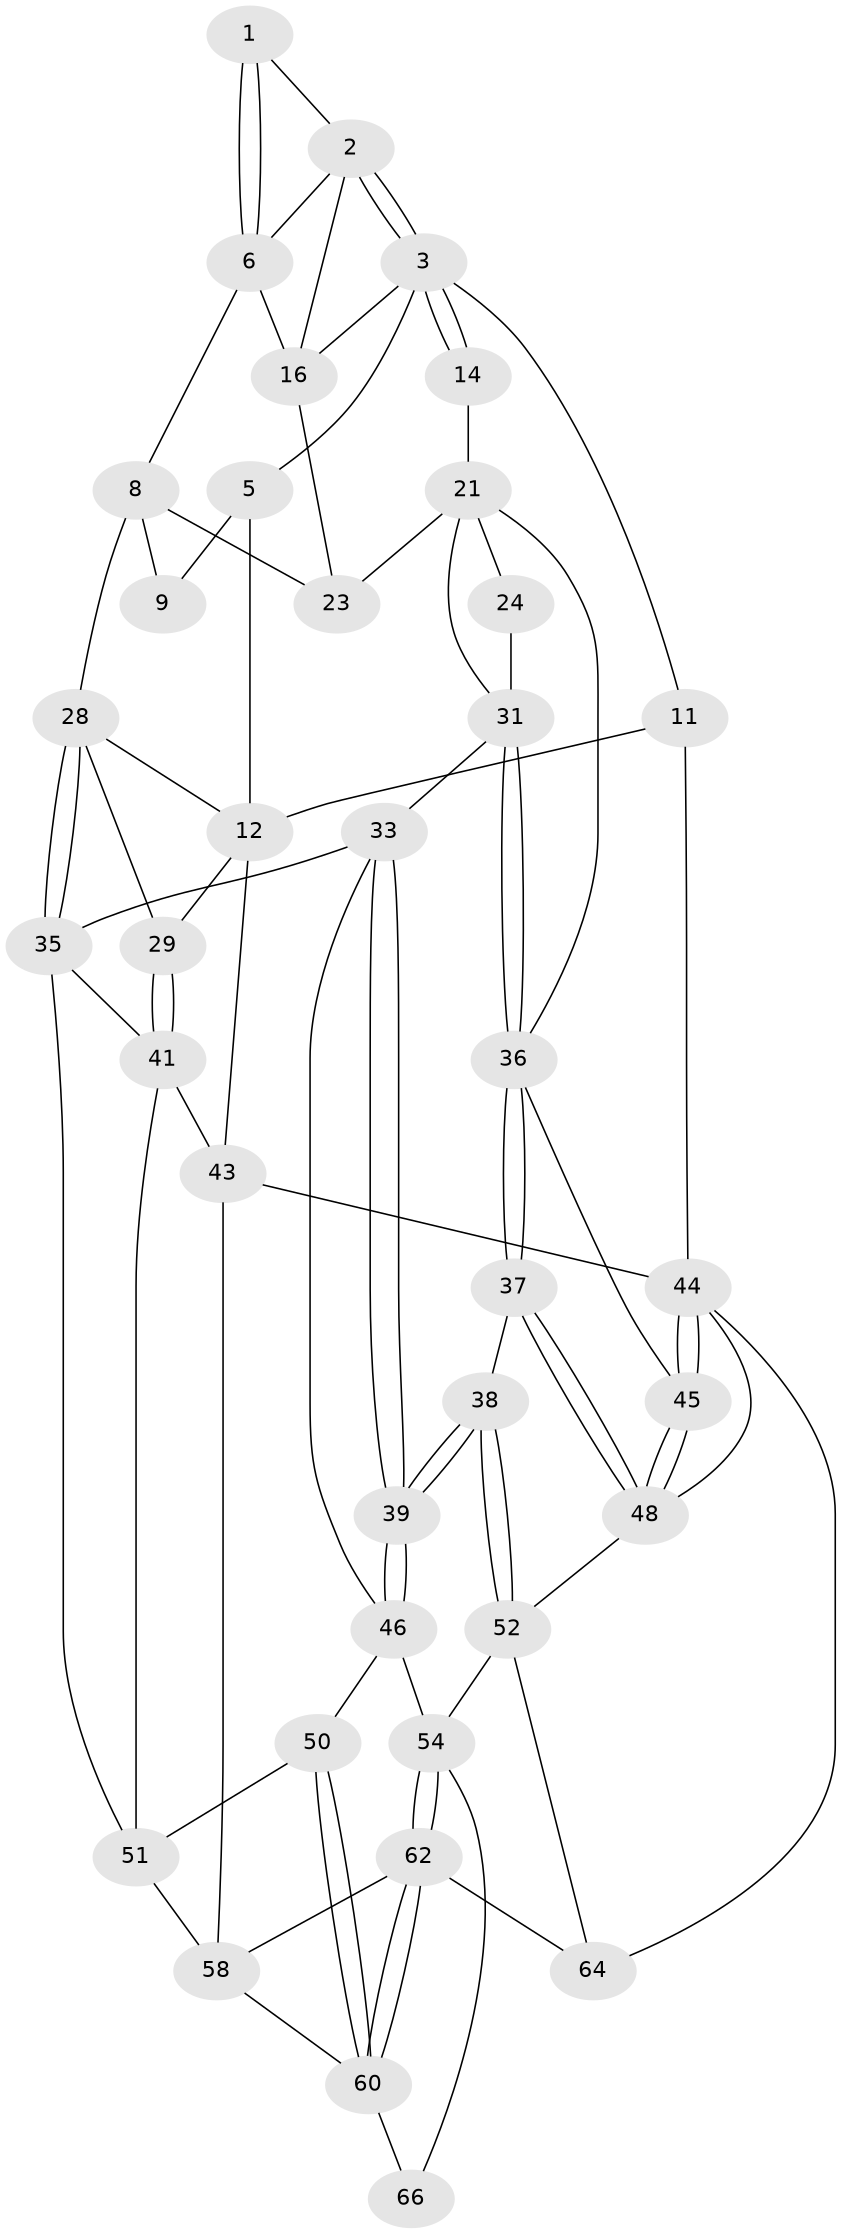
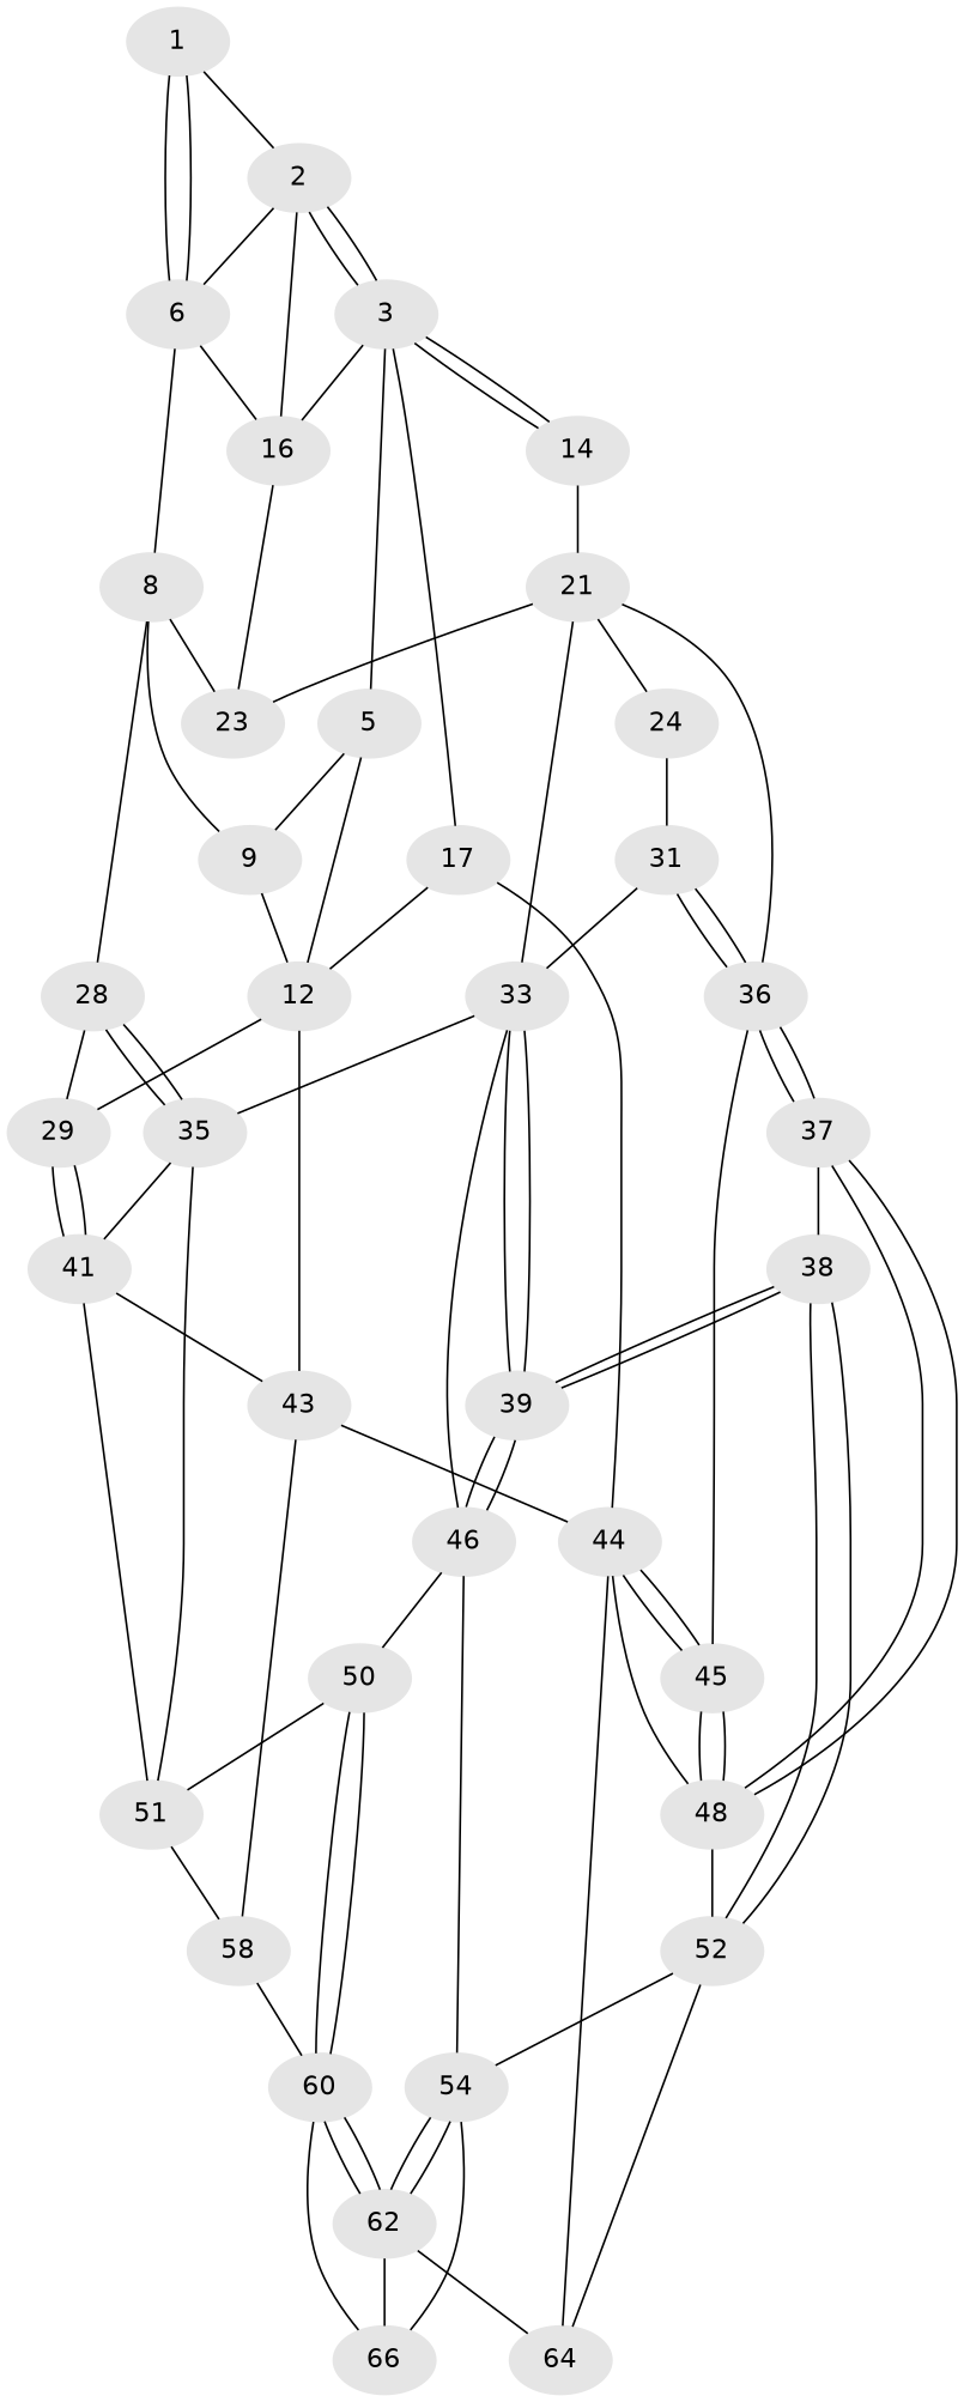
  graph {
    fontname="DejaVu Sans"
    node [color=gray90 fontname="DejaVu Sans" style=filled]
    edge [fontname="DejaVu Sans"]
    2 [super="+13"]
    1
    6 [super="+7"]
    3 [super="+4"]
    16 [super="+17"]
    8 [super="+25"]
    5 [super="+10"]
-   11 [super="+18"]
+   11 [super="+18" label=17]
    14 [super="+15"]
    23
    9 [super="+26"]
    12 [super="+27"]
    44 [super="+63"]
    21 [super="+22"]
    29
    43 [super="+57"]
    28
    35 [super="+47"]
    41 [super="+42"]
    36 [super="+40"]
    37
    45
    48 [super="+56"]
    64
    58 [super="+59"]
    24 [super="+30"]
    31 [super="+32"]
    33 [super="+34"]
    51 [super="+55"]
    39
    46 [super="+49"]
    50
    54
    38
    52 [super="+53"]
    60 [super="+61"]
    62 [super="+65"]
    66
    2 -- 6
    2 -- 3
    2 -- 3
    2 -- 16
    1 -- 2
    1 -- 6
    1 -- 6
    6 -- 16
    6 -- 8
    3 -- 16
    3 -- 5
    3 -- 11
    3 -- 14
    3 -- 14
    16 -- 23
    8 -- 23
    8 -- 9
    8 -- 28
    5 -- 9
    5 -- 12
    11 -- 12
    11 -- 44
    14 -- 21
-   28 -- 12
+   9 -- 12
    12 -- 29
    12 -- 43 [weight=2]
    44 -- 45
    44 -- 45
    44 -- 48
    44 -- 64
    21 -- 23
    21 -- 36
    21 -- 24
-   21 -- 31
+   21 -- 33
    29 -- 41
    29 -- 41
    43 -- 44
    43 -- 58
    28 -- 29
    28 -- 35
    28 -- 35
    35 -- 41
    35 -- 51
    41 -- 43
    41 -- 51
    36 -- 37
    36 -- 37
    36 -- 45
    37 -- 48
    37 -- 48
    37 -- 38
    45 -- 48
    45 -- 48
    48 -- 52
    58 -- 60
    24 -- 31
    31 -- 36
    31 -- 36
    31 -- 33
    33 -- 35
    33 -- 39
    33 -- 39
    33 -- 46
    51 -- 58
    39 -- 46
    39 -- 46
    46 -- 50
    46 -- 54
    50 -- 51
    50 -- 60
    50 -- 60
    54 -- 62
    54 -- 62
    54 -- 66
    38 -- 39
    38 -- 39
    38 -- 52
    38 -- 52
    52 -- 64
    52 -- 54
    60 -- 62
    60 -- 62
    60 -- 66
    62 -- 64
-   62 -- 58
+   62 -- 66
  }
